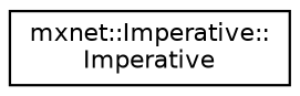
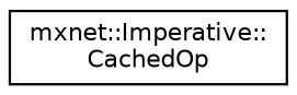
  digraph {
    rankdir=LR
-   n1 [color=black fillcolor=white fontname=Helvetica fontsize=10 height=0.2 label="mxnet::Imperative::\lImperative" shape=record style=filled width=0.4]
+   n1 [color=black fillcolor=white fontname=Helvetica fontsize=10 height=0.2 label="mxnet::Imperative::\lCachedOp" shape=record style=filled width=0.4]
  }
